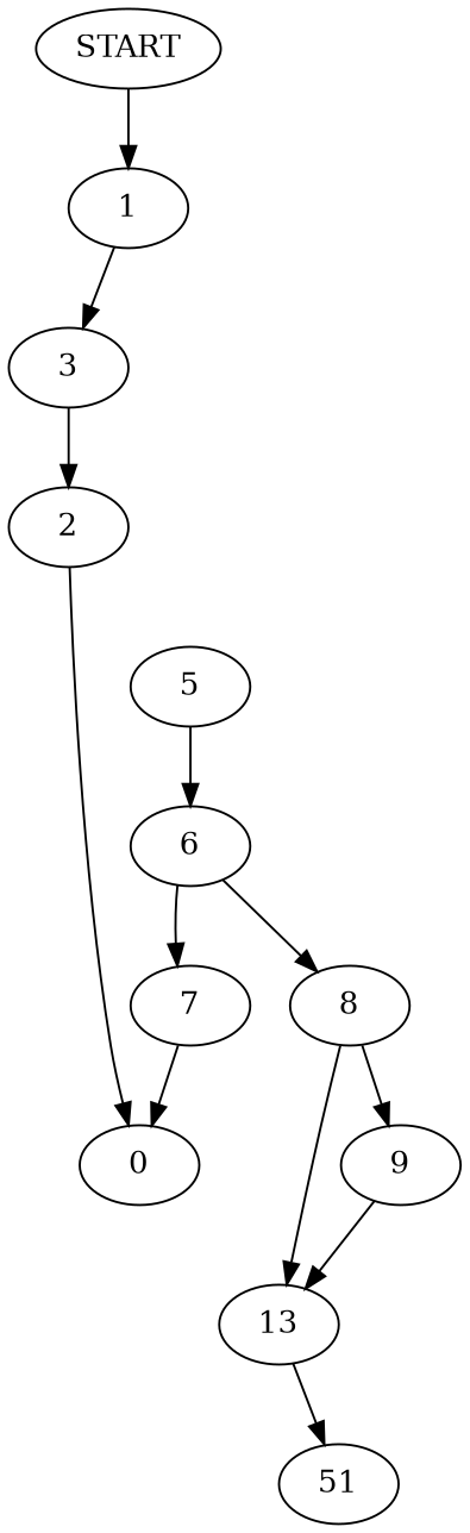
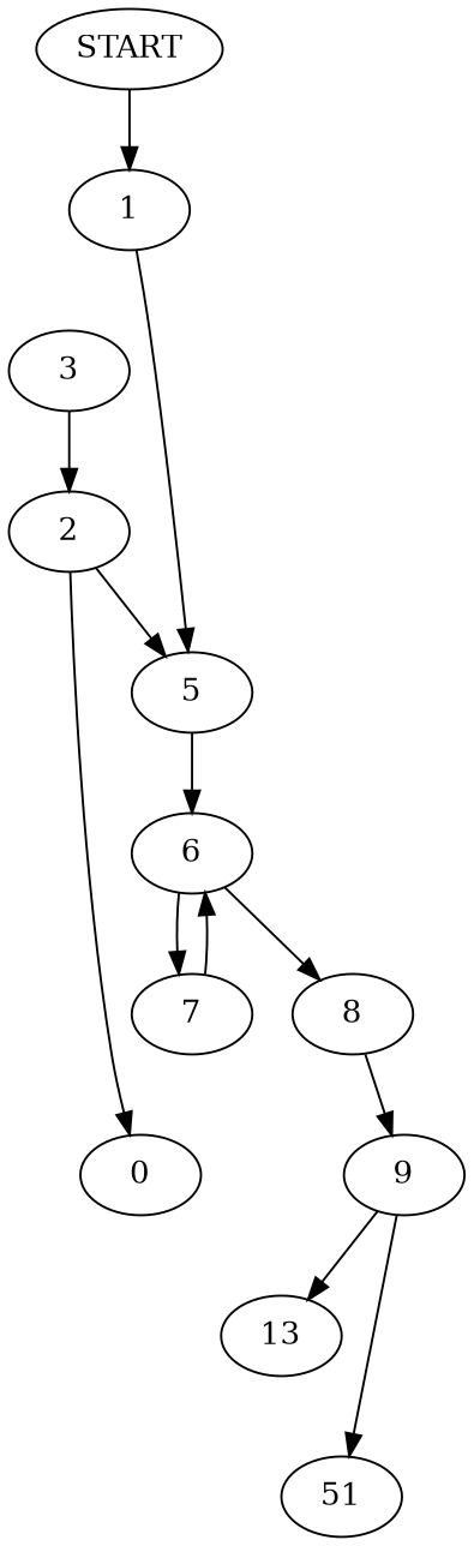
  digraph {
    n1 [label=START]
    1
    3
    n4 [label=0]
    2
    5
    6
    7
    8
    9
    n11 [label=13]
    n12 [label=51]
    n1 -> 1
-   1 -> 3
+   1 -> 5
    3 -> 2
    2 -> n4
+   2 -> 5
    5 -> 6
    6 -> 7
    6 -> 8
-   7 -> n4
+   7 -> 6
    8 -> 9
-   8 -> n11
    9 -> n11
-   n11 -> n12
+   9 -> n12
  }
